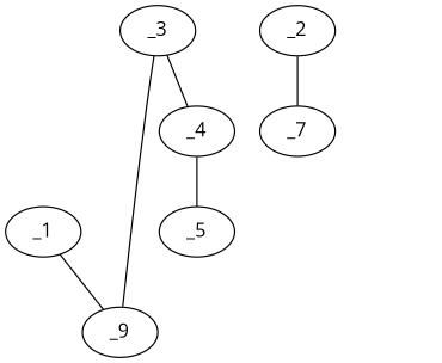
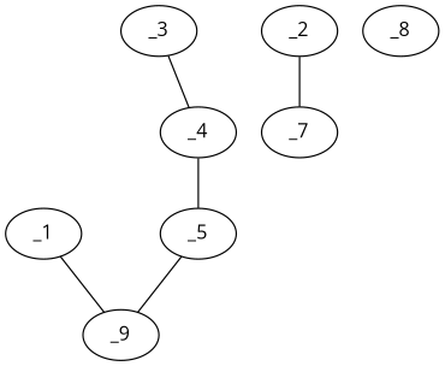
  graph {
    fontname="Open Sans"
    node [charge=0 chem=1 fontname="Open Sans" symbol="C  " x=3.7321 y=-0.25]
    edge [fontname="Open Sans" valence=1]
    _1 [chem=4 symbol="N  "]
    n2 [label=_9 y=-1.25]
    _2 [x=2.866 y=0.25]
    _7 [charge=-1 chem=5 symbol="S  " x=2.866 y=1.25]
    _3 [chem=4 symbol="N  " x=2]
    _4 [x=2 y=-1.25]
    _5 [x=2.866 y=-1.75]
+   _8 [charge=2 chem=27 symbol="Pd " y=1.75]
    _1 -- n2 [valence=2]
    _2 -- _7
    _3 -- _4
    _4 -- _5 [valence=2]
-   _3 -- n2
+   _5 -- n2
  }
